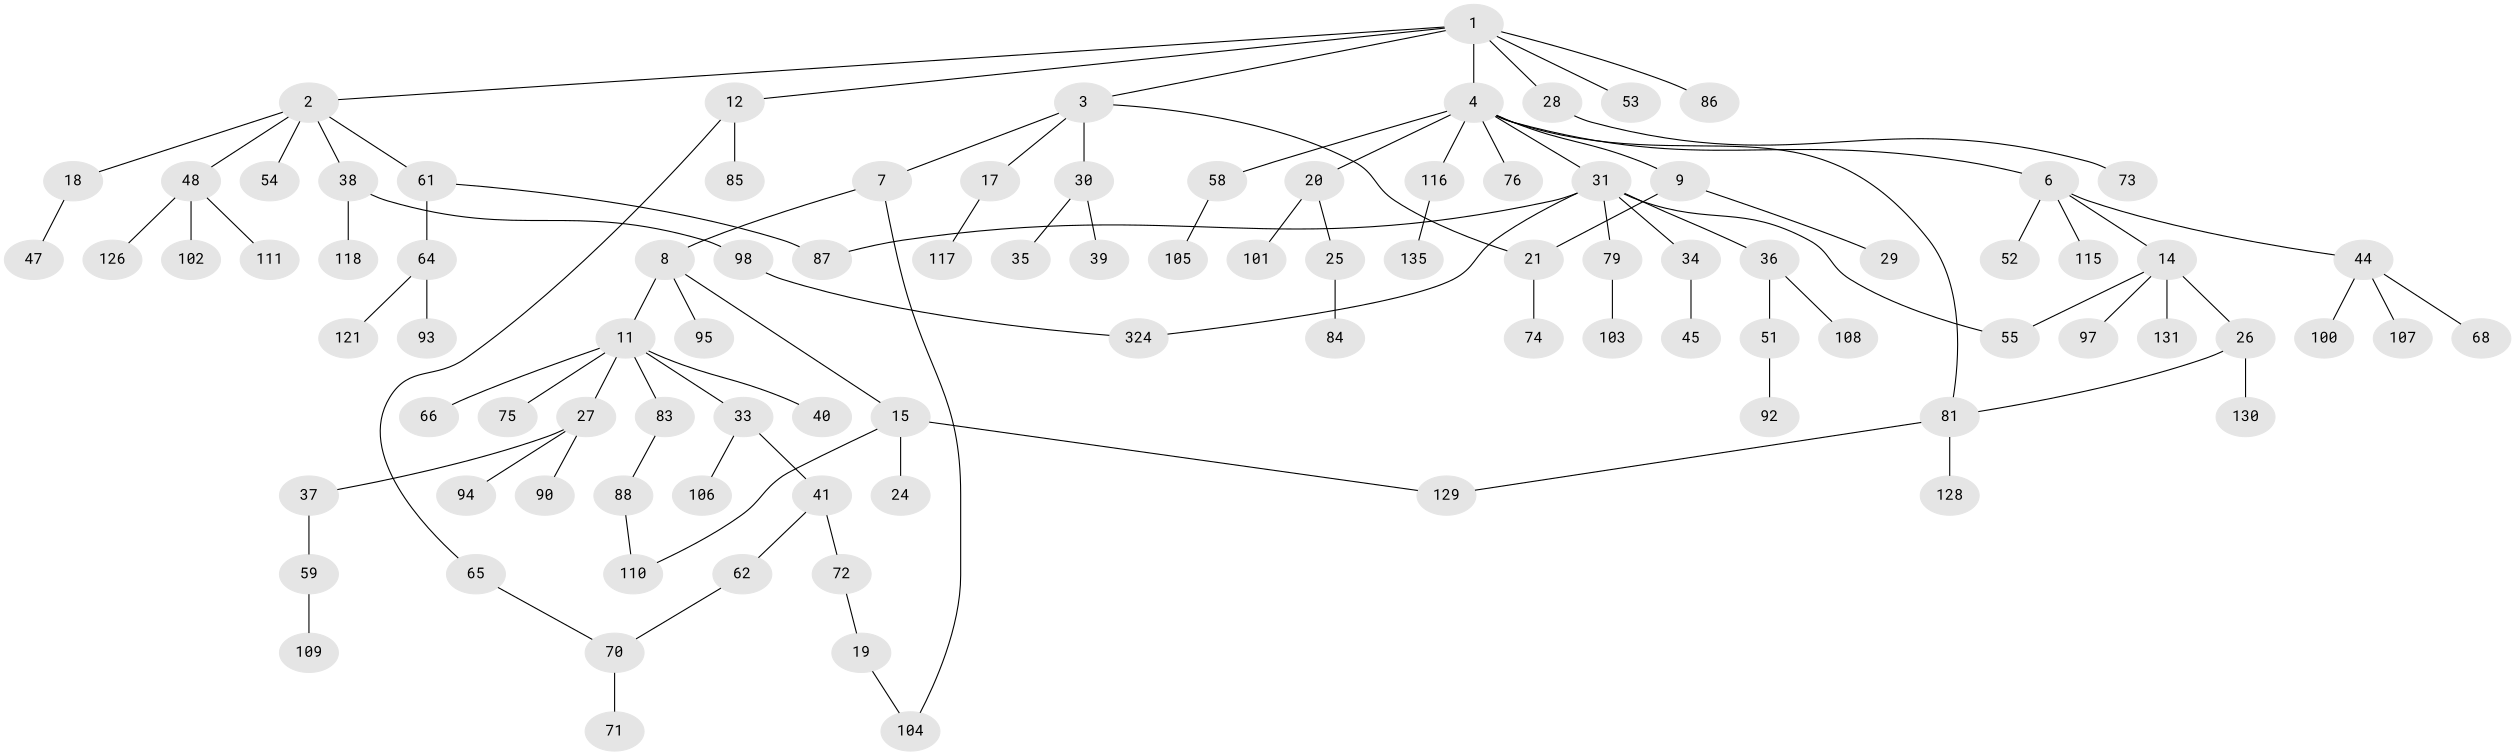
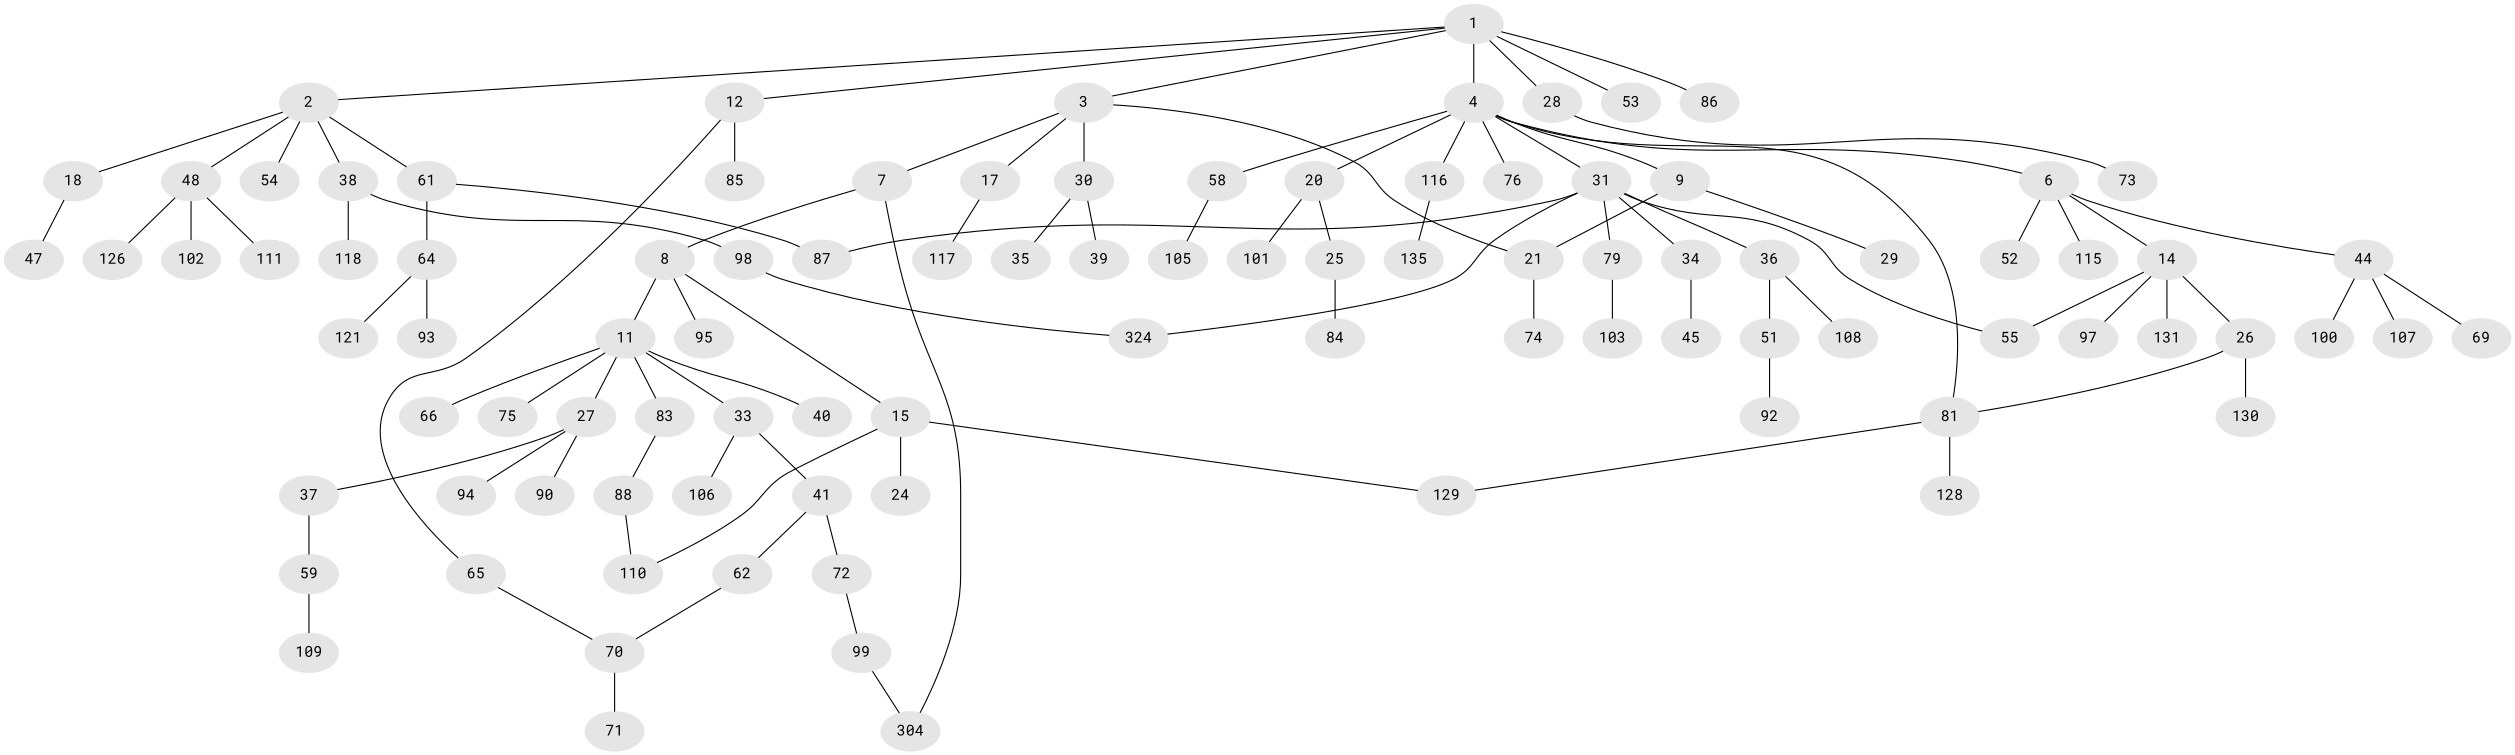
  graph {
    fontname="Roboto Mono"
    node [color=gray90 fontname="Roboto Mono" style=filled]
    edge [fontname="Roboto Mono"]
    1 [super="+13"]
    2 [super="+23"]
    3 [super="+10"]
    4 [super="+5"]
    12 [super="+63"]
    28
    53
    86
    18
    38 [super="+50"]
    48 [super="+60"]
    54
    61 [super="+125"]
    7 [super="+16"]
    17
    21 [super="+78"]
    30 [super="+42"]
    6 [super="+32"]
    9
    20
    31 [super="+43"]
    58
    76
    81 [super="+89"]
    116
    65 [super="+120"]
    85
    73 [super="+91"]
    47 [super="+82"]
    98
    118
    102
    111 [super="+137"]
    126
    87
    64 [super="+69"]
    8
-   104
+   104 [label=304]
    117
    74
    35
    39
    14 [super="+132"]
    44 [super="+112"]
    52
    115
    29
    25 [super="+46"]
    101 [super="+119"]
    55 [super="+77"]
    34
    36 [super="+56"]
    79
    n54 [label=324]
    105
    129
    128
    135
    26 [super="+122"]
    97
    131
-   68
+   68 [label=69]
    100
    107
    11 [super="+19"]
    15 [super="+22"]
    95 [super="+134"]
    27 [super="+136"]
    33 [super="+80"]
    40
    66
    75
    83
    24
    110
    88 [super="+133"]
    37 [super="+49"]
    90
    94
    41 [super="+57"]
    106 [super="+138"]
    70 [super="+96"]
    130
    84
    59
    45
    51 [super="+67"]
    108
    103 [super="+123"]
    62
    72 [super="+113"]
    92
    109 [super="+114"]
-   99 [super="+127" label=19]
+   99 [super="+127"]
    93
    121
    71
    1 -- 2
    1 -- 3
    1 -- 4
    1 -- 12
    1 -- 28
    1 -- 53
    1 -- 86
    2 -- 18
    2 -- 38
    2 -- 48
    2 -- 54
    2 -- 61
    3 -- 7
    3 -- 17
    3 -- 21
    3 -- 30
    4 -- 6
    4 -- 9
    4 -- 20
    4 -- 31
    4 -- 58
    4 -- 76
    4 -- 81
    4 -- 116
    12 -- 65
    12 -- 85
    28 -- 73
    18 -- 47
    38 -- 98
    38 -- 118
    48 -- 102
    48 -- 111
    48 -- 126
    61 -- 87
    61 -- 64
    7 -- 8
    7 -- 104
    17 -- 117
    21 -- 74
    30 -- 35
    30 -- 39
    6 -- 14
    6 -- 44
    6 -- 52
    6 -- 115
    9 -- 21
    9 -- 29
    20 -- 25
    20 -- 101
    31 -- 87
    31 -- 55
    31 -- 34
    31 -- 36
    31 -- 79
    31 -- n54
    58 -- 105
    81 -- 129
    81 -- 128
    116 -- 135
    65 -- 70
    98 -- n54
    64 -- 93
    64 -- 121
    8 -- 11
    8 -- 15
    8 -- 95
    14 -- 55
    14 -- 26
    14 -- 97
    14 -- 131
    44 -- 68
    44 -- 100
    44 -- 107
    25 -- 84
    34 -- 45
    36 -- 51
    36 -- 108
    79 -- 103
    26 -- 81
    26 -- 130
    11 -- 27
    11 -- 33
    11 -- 40
    11 -- 66
    11 -- 75
    11 -- 83
    15 -- 129
    15 -- 24
    15 -- 110
    27 -- 37
    27 -- 90
    27 -- 94
    33 -- 41
    33 -- 106
    83 -- 88
    88 -- 110
    37 -- 59
    41 -- 62
    41 -- 72
    70 -- 71
    59 -- 109
    51 -- 92
    62 -- 70
    72 -- 99
    99 -- 104
  }
